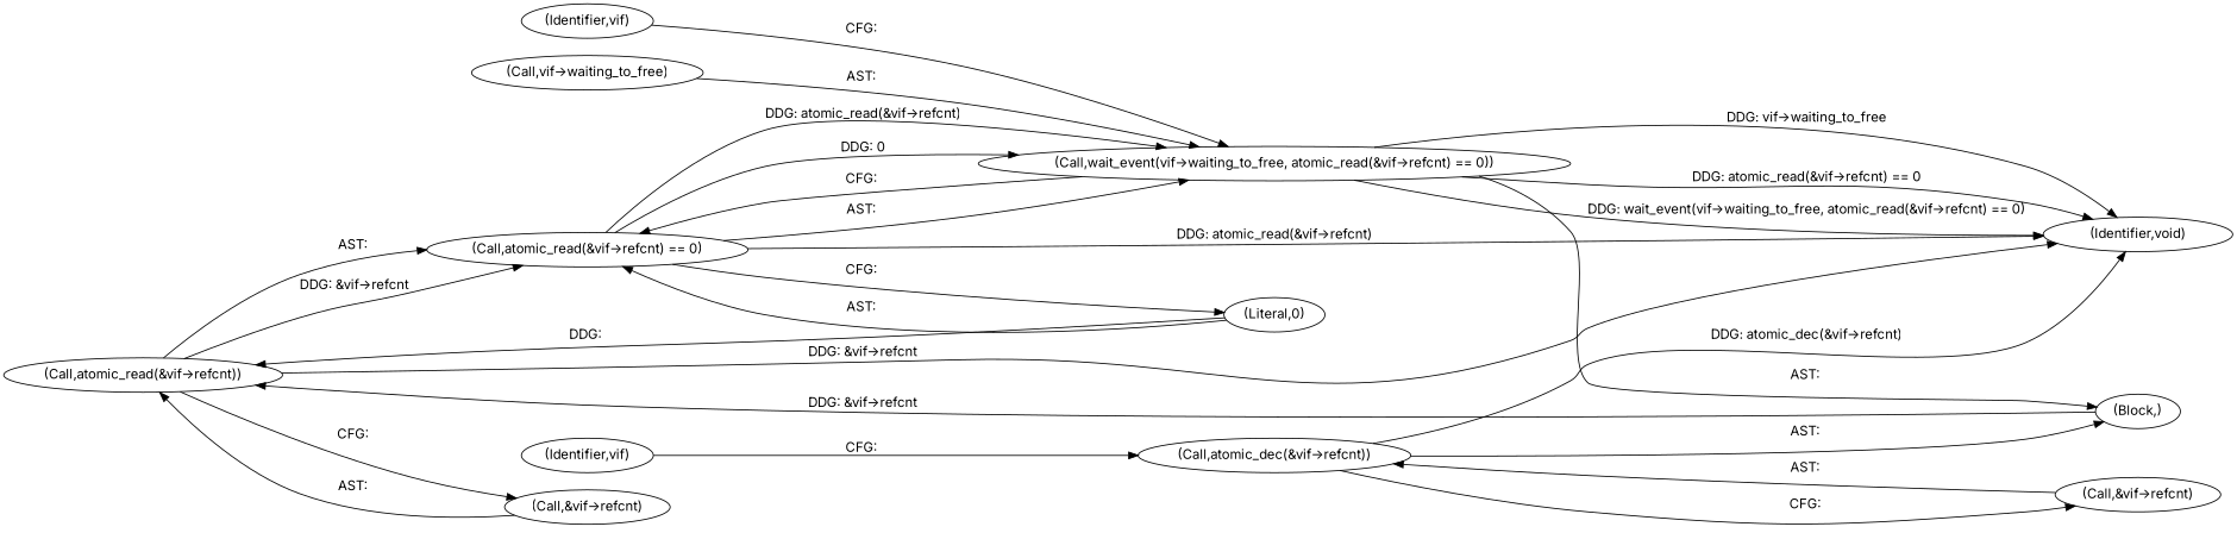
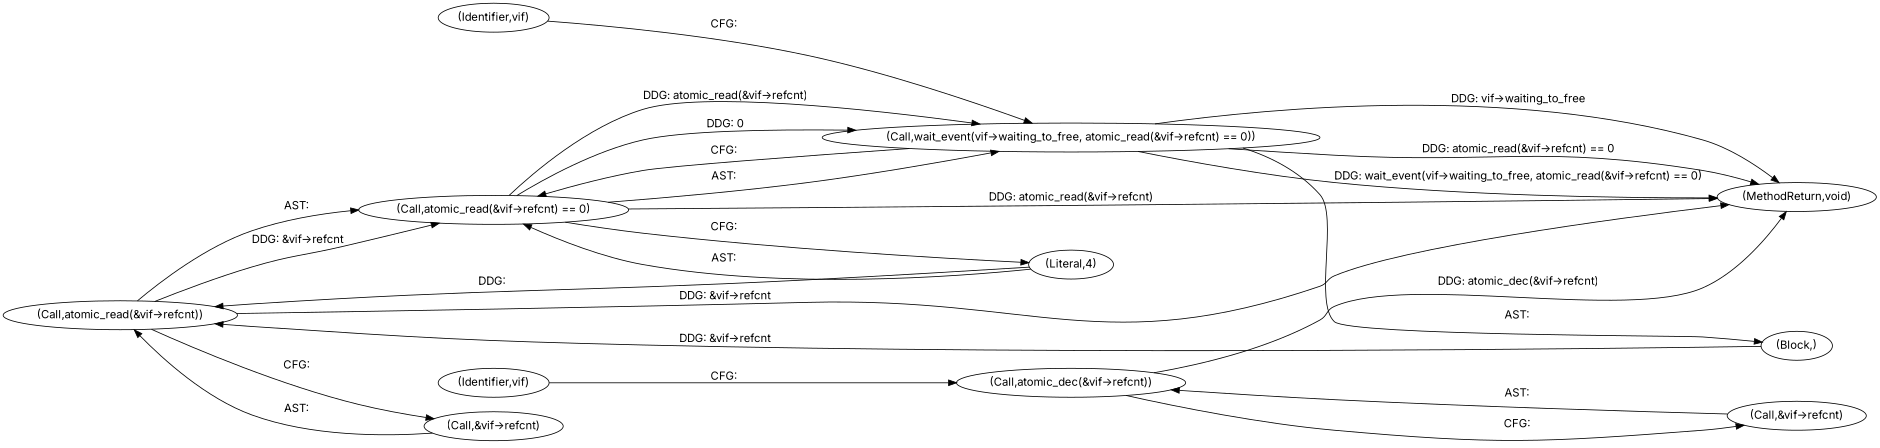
  digraph {
    fontname=Inter
    rankdir=LR
    node [fontname=Inter]
    edge [fontname=Inter]
    n1 [label="(Call,atomic_read(&vif->refcnt))"]
    n2 [label="(Call,atomic_read(&vif->refcnt) == 0)"]
    n3 [label="(Call,&vif->refcnt)"]
-   n4 [label="(Identifier,void)"]
+   n4 [label="(MethodReturn,void)"]
    n5 [label="(Call,wait_event(vif->waiting_to_free, atomic_read(&vif->refcnt) == 0))"]
-   n6 [label="(Literal,0)"]
+   n6 [label="(Literal,4)"]
    n7 [label="(Call,atomic_dec(&vif->refcnt))"]
    n8 [label="(Block,)"]
    n9 [label="(Call,&vif->refcnt)"]
    n10 [label="(Identifier,vif)"]
-   n11 [label="(Call,vif->waiting_to_free)"]
    n12 [label="(Identifier,vif)"]
    n1 -> n2 [label="AST: "]
    n1 -> n2 [label="DDG: &vif->refcnt"]
    n1 -> n3 [label="CFG: "]
    n1 -> n4 [label="DDG: &vif->refcnt"]
    n2 -> n4 [label="DDG: atomic_read(&vif->refcnt)"]
    n2 -> n5 [label="AST: "]
    n2 -> n5 [label="DDG: atomic_read(&vif->refcnt)"]
    n2 -> n5 [label="DDG: 0"]
    n2 -> n6 [label="CFG: "]
    n3 -> n1 [label="AST: "]
    n5 -> n2 [label="CFG: "]
    n5 -> n4 [label="DDG: wait_event(vif->waiting_to_free, atomic_read(&vif->refcnt) == 0)"]
    n5 -> n4 [label="DDG: vif->waiting_to_free"]
    n5 -> n4 [label="DDG: atomic_read(&vif->refcnt) == 0"]
    n5 -> n8 [label="AST: "]
    n6 -> n1 [label="DDG: "]
    n6 -> n2 [label="AST: "]
    n7 -> n4 [label="DDG: atomic_dec(&vif->refcnt)"]
-   n7 -> n8 [label="AST: "]
    n7 -> n9 [label="CFG: "]
    n8 -> n1 [label="DDG: &vif->refcnt"]
    n9 -> n7 [label="AST: "]
    n10 -> n5 [label="CFG: "]
-   n11 -> n5 [label="AST: "]
    n12 -> n7 [label="CFG: "]
  }
